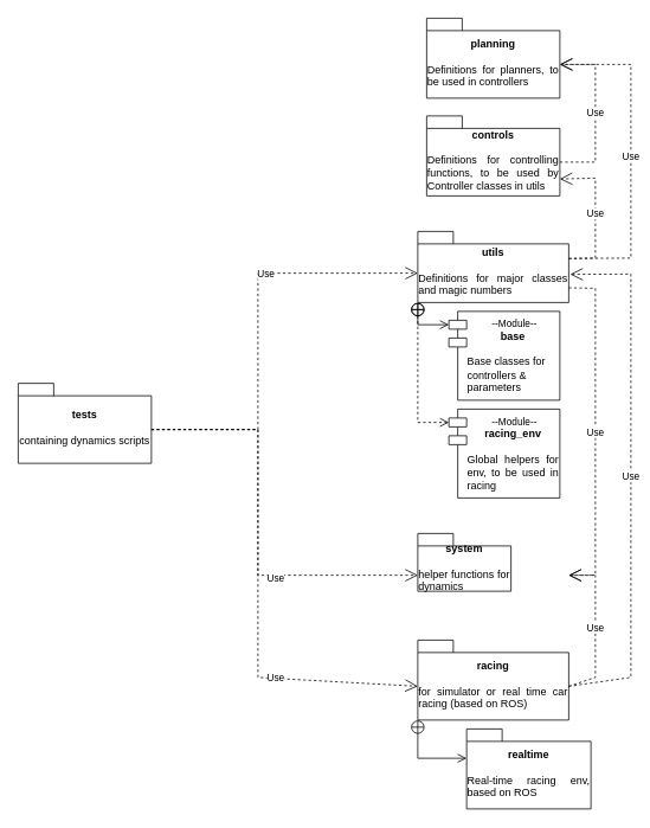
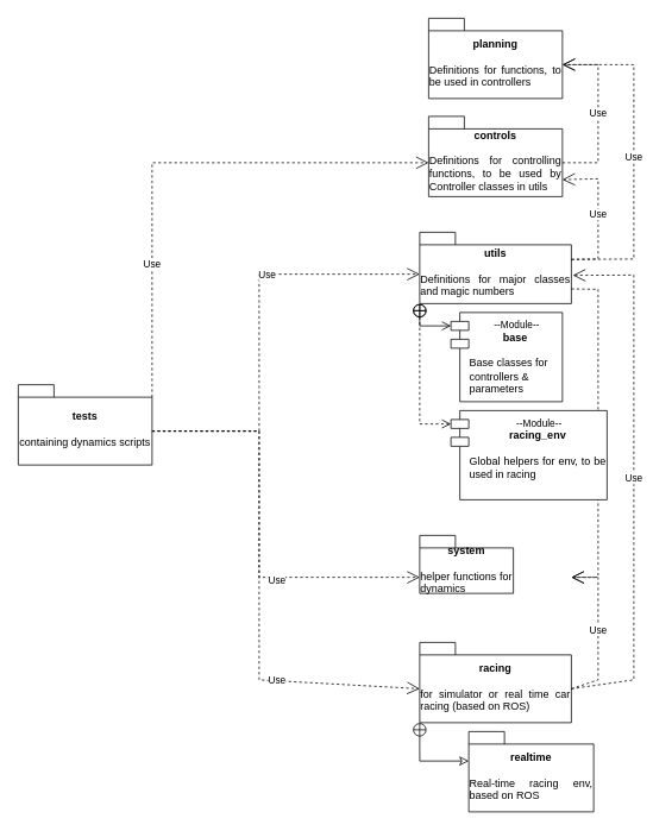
  <mxCell id="0" />
  <mxCell id="1" parent="0" />
  <mxCell id="2" value="tests&lt;br&gt;&lt;div style=&quot;text-align: justify;&quot;&gt;&lt;span style=&quot;font-weight: normal;&quot;&gt;&lt;br&gt;&lt;/span&gt;&lt;/div&gt;&lt;div style=&quot;text-align: justify;&quot;&gt;&lt;span style=&quot;font-weight: 400;&quot;&gt;containing dynamics scripts&lt;/span&gt;&lt;/div&gt;" style="shape=folder;fontStyle=1;spacingTop=10;tabWidth=40;tabHeight=14;tabPosition=left;html=1;whiteSpace=wrap;" parent="1" vertex="1"><mxGeometry x="20" y="431" width="150" height="90" as="geometry" /></mxCell>
  <mxCell id="3" value="racing&lt;br&gt;&lt;div style=&quot;text-align: justify;&quot;&gt;&lt;span style=&quot;font-weight: normal;&quot;&gt;&lt;br&gt;&lt;/span&gt;&lt;/div&gt;&lt;div style=&quot;text-align: justify;&quot;&gt;&lt;span style=&quot;font-weight: 400;&quot;&gt;for simulator or real time car racing (based on ROS)&lt;/span&gt;&lt;/div&gt;" style="shape=folder;fontStyle=1;spacingTop=10;tabWidth=40;tabHeight=14;tabPosition=left;html=1;whiteSpace=wrap;" parent="1" vertex="1"><mxGeometry x="470" y="720" width="170" height="90" as="geometry" /></mxCell>
  <mxCell id="4" value="Use" style="endArrow=open;endSize=12;dashed=1;html=1;rounded=0;exitX=0;exitY=0;exitDx=150;exitDy=52;exitPerimeter=0;entryX=0;entryY=0;entryDx=0;entryDy=47;entryPerimeter=0;" parent="1" source="2" target="7" edge="1"><mxGeometry x="0.31" y="-3" width="160" relative="1" as="geometry"><mxPoint x="230" y="491" as="sourcePoint" /><mxPoint x="670" y="491" as="targetPoint" /><Array as="points"><mxPoint x="290" y="483" /><mxPoint x="290" y="647" /></Array><mxPoint as="offset" /></mxGeometry></mxCell>
  <mxCell id="5" value="utils&lt;br&gt;&lt;br&gt;&lt;div style=&quot;text-align: justify;&quot;&gt;&lt;span style=&quot;font-weight: 400;&quot;&gt;Definitions for major classes and magic numbers&lt;/span&gt;&lt;/div&gt;" style="shape=folder;fontStyle=1;spacingTop=10;tabWidth=40;tabHeight=14;tabPosition=left;html=1;whiteSpace=wrap;" parent="1" vertex="1"><mxGeometry x="470" y="260" width="170" height="80" as="geometry" /></mxCell>
  <mxCell id="6" value="Use" style="endArrow=open;endSize=12;dashed=1;html=1;rounded=0;exitX=0;exitY=0;exitDx=150;exitDy=52;exitPerimeter=0;entryX=0;entryY=0;entryDx=0;entryDy=47;entryPerimeter=0;" parent="1" source="2" target="5" edge="1"><mxGeometry x="0.28" y="-1" width="160" relative="1" as="geometry"><mxPoint x="180" y="493" as="sourcePoint" /><mxPoint x="460" y="310" as="targetPoint" /><Array as="points"><mxPoint x="290" y="483" /><mxPoint x="290" y="307" /></Array><mxPoint as="offset" /></mxGeometry></mxCell>
  <mxCell id="7" value="system&lt;br&gt;&lt;br&gt;&lt;div style=&quot;text-align: justify;&quot;&gt;&lt;span style=&quot;background-color: initial; font-weight: normal;&quot;&gt;helper functions for dynamics&amp;nbsp;&amp;nbsp;&lt;/span&gt;&lt;/div&gt;" style="shape=folder;fontStyle=1;spacingTop=10;tabWidth=40;tabHeight=14;tabPosition=left;html=1;whiteSpace=wrap;" parent="1" vertex="1"><mxGeometry x="470" y="600" width="105" height="65" as="geometry" /></mxCell>
  <mxCell id="8" value="Use" style="endArrow=open;endSize=12;dashed=1;html=1;rounded=0;exitX=0;exitY=0;exitDx=150;exitDy=52;exitPerimeter=0;entryX=0;entryY=0;entryDx=0;entryDy=52;entryPerimeter=0;" parent="1" source="2" target="3" edge="1"><mxGeometry x="0.447" width="160" relative="1" as="geometry"><mxPoint x="160" y="561" as="sourcePoint" /><mxPoint x="320" y="561" as="targetPoint" /><Array as="points"><mxPoint x="290" y="483" /><mxPoint x="290" y="762" /></Array><mxPoint as="offset" /></mxGeometry></mxCell>
  <mxCell id="9" value="Use" style="endArrow=open;endSize=12;dashed=1;html=1;rounded=0;exitX=0;exitY=0;exitDx=170;exitDy=52;exitPerimeter=0;entryX=0;entryY=0;entryDx=170;entryDy=47;entryPerimeter=0;" parent="1" source="3" target="7" edge="1"><mxGeometry width="160" relative="1" as="geometry"><mxPoint x="700" y="735" as="sourcePoint" /><mxPoint x="860" y="735" as="targetPoint" /><Array as="points"><mxPoint x="670" y="762" /><mxPoint x="670" y="647" /></Array></mxGeometry></mxCell>
  <mxCell id="10" value="Use" style="endArrow=open;endSize=12;dashed=1;html=1;rounded=0;exitX=0;exitY=0;exitDx=170;exitDy=63.5;exitPerimeter=0;entryX=0;entryY=0;entryDx=170;entryDy=47;entryPerimeter=0;" parent="1" source="5" target="7" edge="1"><mxGeometry width="160" relative="1" as="geometry"><mxPoint x="670" y="361" as="sourcePoint" /><mxPoint x="830" y="361" as="targetPoint" /><Array as="points"><mxPoint x="670" y="324" /><mxPoint x="670" y="647" /></Array></mxGeometry></mxCell>
  <mxCell id="11" value="Use" style="endArrow=open;endSize=12;dashed=1;html=1;rounded=0;exitX=0;exitY=0;exitDx=170;exitDy=52;exitPerimeter=0;entryX=1.01;entryY=0.604;entryDx=0;entryDy=0;entryPerimeter=0;" parent="1" source="3" target="5" edge="1"><mxGeometry width="160" relative="1" as="geometry"><mxPoint x="700" y="531" as="sourcePoint" /><mxPoint x="860" y="531" as="targetPoint" /><Array as="points"><mxPoint x="710" y="762" /><mxPoint x="710" y="308" /></Array></mxGeometry></mxCell>
  <mxCell id="12" value="controls&lt;br&gt;&lt;div style=&quot;text-align: justify;&quot;&gt;&lt;span style=&quot;font-weight: 400;&quot;&gt;&lt;br&gt;&lt;/span&gt;&lt;/div&gt;&lt;div style=&quot;text-align: justify;&quot;&gt;&lt;span style=&quot;font-weight: 400;&quot;&gt;Definitions for controlling functions, to be used by Controller classes in utils&lt;/span&gt;&lt;/div&gt;" style="shape=folder;fontStyle=1;spacingTop=10;tabWidth=40;tabHeight=14;tabPosition=left;html=1;whiteSpace=wrap;" parent="1" vertex="1"><mxGeometry x="480" y="130" width="150" height="90" as="geometry" /></mxCell>
  <mxCell id="13" value="Use" style="endArrow=open;endSize=12;dashed=1;html=1;rounded=0;exitX=0;exitY=0;exitDx=170;exitDy=30.5;exitPerimeter=0;entryX=0;entryY=0;entryDx=150;entryDy=71;entryPerimeter=0;" parent="1" source="5" target="12" edge="1"><mxGeometry width="160" relative="1" as="geometry"><mxPoint x="190" y="100" as="sourcePoint" /><mxPoint x="350" y="100" as="targetPoint" /><Array as="points"><mxPoint x="670" y="290" /><mxPoint x="670" y="200" /></Array></mxGeometry></mxCell>
- <mxCell id="15" value="planning&lt;br&gt;&lt;div style=&quot;text-align: justify;&quot;&gt;&lt;span style=&quot;font-weight: 400;&quot;&gt;&lt;br&gt;&lt;/span&gt;&lt;/div&gt;&lt;div style=&quot;text-align: justify;&quot;&gt;&lt;span style=&quot;font-weight: 400;&quot;&gt;Definitions for planners, to be used in controllers&lt;/span&gt;&lt;/div&gt;" style="shape=folder;fontStyle=1;spacingTop=10;tabWidth=40;tabHeight=14;tabPosition=left;html=1;whiteSpace=wrap;" parent="1" vertex="1"><mxGeometry x="480" y="20" width="150" height="90" as="geometry" /></mxCell>
+ <mxCell id="14" value="Use" style="endArrow=open;endSize=12;dashed=1;html=1;rounded=0;exitX=0;exitY=0;exitDx=150;exitDy=14;exitPerimeter=0;entryX=0;entryY=0;entryDx=0;entryDy=52;entryPerimeter=0;" parent="1" source="2" target="12" edge="1"><mxGeometry x="-0.479" width="160" relative="1" as="geometry"><mxPoint x="130" y="190" as="sourcePoint" /><mxPoint x="290" y="190" as="targetPoint" /><Array as="points"><mxPoint x="170" y="182" /></Array><mxPoint as="offset" /></mxGeometry></mxCell>
+ <mxCell id="15" value="planning&lt;br&gt;&lt;div style=&quot;text-align: justify;&quot;&gt;&lt;span style=&quot;font-weight: 400;&quot;&gt;&lt;br&gt;&lt;/span&gt;&lt;/div&gt;&lt;div style=&quot;text-align: justify;&quot;&gt;&lt;span style=&quot;font-weight: 400;&quot;&gt;Definitions for functions, to be used in controllers&lt;/span&gt;&lt;/div&gt;" style="shape=folder;fontStyle=1;spacingTop=10;tabWidth=40;tabHeight=14;tabPosition=left;html=1;whiteSpace=wrap;" parent="1" vertex="1"><mxGeometry x="480" y="20" width="150" height="90" as="geometry" /></mxCell>
  <mxCell id="16" value="Use" style="endArrow=open;endSize=12;dashed=1;html=1;rounded=0;exitX=0;exitY=0;exitDx=150;exitDy=52;exitPerimeter=0;entryX=0;entryY=0;entryDx=150;entryDy=52;entryPerimeter=0;" parent="1" source="12" target="15" edge="1"><mxGeometry width="160" relative="1" as="geometry"><mxPoint x="640" y="70" as="sourcePoint" /><mxPoint x="800" y="70" as="targetPoint" /><Array as="points"><mxPoint x="670" y="182" /><mxPoint x="670" y="72" /></Array></mxGeometry></mxCell>
  <mxCell id="17" value="Use" style="endArrow=open;endSize=12;dashed=1;html=1;rounded=0;exitX=0;exitY=0;exitDx=170;exitDy=30.5;exitPerimeter=0;entryX=0;entryY=0;entryDx=150;entryDy=52;entryPerimeter=0;" parent="1" source="5" target="15" edge="1"><mxGeometry width="160" relative="1" as="geometry"><mxPoint x="740" y="160" as="sourcePoint" /><mxPoint x="630" y="70" as="targetPoint" /><Array as="points"><mxPoint x="710" y="290" /><mxPoint x="710" y="72" /></Array></mxGeometry></mxCell>
  <mxCell id="18" value="&amp;nbsp;&lt;font style=&quot;font-size: 11px;&quot;&gt;--Module--&lt;/font&gt;&lt;br&gt;&lt;b&gt;base&lt;/b&gt;&lt;br style=&quot;font-size: 11px;&quot;&gt;&lt;br style=&quot;font-size: 11px;&quot;&gt;&lt;div style=&quot;text-align: left;&quot;&gt;&lt;span style=&quot;background-color: initial;&quot;&gt;Base classes for controllers &amp;amp; parameters&lt;/span&gt;&lt;/div&gt;" style="shape=module;align=left;spacingLeft=20;align=center;verticalAlign=top;whiteSpace=wrap;html=1;" parent="1" vertex="1"><mxGeometry x="505" y="350" width="125" height="100" as="geometry" /></mxCell>
- <mxCell id="19" value="&amp;nbsp;&lt;font style=&quot;font-size: 11px;&quot;&gt;--Module--&lt;/font&gt;&lt;br&gt;&lt;b&gt;racing_env&lt;/b&gt;&lt;br style=&quot;font-size: 11px;&quot;&gt;&lt;span style=&quot;text-align: left; background-color: initial;&quot;&gt;&lt;br&gt;&lt;div style=&quot;text-align: justify;&quot;&gt;&lt;span style=&quot;background-color: initial;&quot;&gt;Global helpers for env, to be used in racing&amp;nbsp; &amp;nbsp;&lt;/span&gt;&lt;/div&gt;&lt;/span&gt;" style="shape=module;align=left;spacingLeft=20;align=center;verticalAlign=top;whiteSpace=wrap;html=1;" parent="1" vertex="1"><mxGeometry x="505" y="460" width="125" height="100" as="geometry" /></mxCell>
+ <mxCell id="19" value="&amp;nbsp;&lt;font style=&quot;font-size: 11px;&quot;&gt;--Module--&lt;/font&gt;&lt;br&gt;&lt;b&gt;racing_env&lt;/b&gt;&lt;br style=&quot;font-size: 11px;&quot;&gt;&lt;span style=&quot;text-align: left; background-color: initial;&quot;&gt;&lt;br&gt;&lt;div style=&quot;text-align: justify;&quot;&gt;&lt;span style=&quot;background-color: initial;&quot;&gt;Global helpers for env, to be used in racing&amp;nbsp; &amp;nbsp;&lt;/span&gt;&lt;/div&gt;&lt;/span&gt;" style="shape=module;align=left;spacingLeft=20;align=center;verticalAlign=top;whiteSpace=wrap;html=1;" parent="1" vertex="1"><mxGeometry x="505" y="460" width="175" height="100" as="geometry" /></mxCell>
  <mxCell id="20" value="" style="endArrow=open;startArrow=circlePlus;endFill=0;startFill=0;endSize=8;html=1;rounded=0;exitX=0;exitY=0;exitDx=0;exitDy=80;exitPerimeter=0;entryX=0;entryY=0;entryDx=0;entryDy=15;entryPerimeter=0;" parent="1" source="5" target="18" edge="1"><mxGeometry width="160" relative="1" as="geometry"><mxPoint x="410" y="431" as="sourcePoint" /><mxPoint x="570" y="431" as="targetPoint" /><Array as="points"><mxPoint x="470" y="365" /></Array></mxGeometry></mxCell>
  <mxCell id="21" value="" style="endArrow=open;startArrow=circlePlus;endFill=0;startFill=0;endSize=8;html=1;rounded=0;exitX=0;exitY=0;exitDx=0;exitDy=80;exitPerimeter=0;entryX=0;entryY=0;entryDx=0;entryDy=15;entryPerimeter=0;dashed=1;" parent="1" source="5" target="19" edge="1"><mxGeometry width="160" relative="1" as="geometry"><mxPoint x="330" y="460" as="sourcePoint" /><mxPoint x="490" y="460" as="targetPoint" /><Array as="points"><mxPoint x="470" y="475" /></Array></mxGeometry></mxCell>
  <mxCell id="22" value="realtime&lt;br&gt;&lt;div style=&quot;text-align: justify;&quot;&gt;&lt;span style=&quot;font-weight: normal;&quot;&gt;&lt;br&gt;&lt;/span&gt;&lt;/div&gt;&lt;div style=&quot;text-align: justify;&quot;&gt;&lt;span style=&quot;font-weight: 400;&quot;&gt;Real-time racing env, based on ROS&lt;/span&gt;&lt;/div&gt;" style="shape=folder;fontStyle=1;spacingTop=10;tabWidth=40;tabHeight=14;tabPosition=left;html=1;whiteSpace=wrap;" parent="1" vertex="1"><mxGeometry x="525" y="820" width="140" height="90" as="geometry" /></mxCell>
- <mxCell id="23" value="" style="endArrow=open;startArrow=circlePlus;endFill=0;startFill=0;endSize=8;html=1;rounded=0;exitX=0;exitY=0;exitDx=0;exitDy=90;exitPerimeter=0;entryX=0;entryY=0;entryDx=0;entryDy=33;entryPerimeter=0;" parent="1" source="3" target="22" edge="1"><mxGeometry width="160" relative="1" as="geometry"><mxPoint x="410" y="970" as="sourcePoint" /><mxPoint x="570" y="970" as="targetPoint" /><Array as="points"><mxPoint x="470" y="853" /></Array></mxGeometry></mxCell>
+ <mxCell id="23" value="" style="endArrow=classic;startArrow=circlePlus;endFill=0;startFill=0;endSize=8;html=1;rounded=0;exitX=0;exitY=0;exitDx=0;exitDy=90;exitPerimeter=0;entryX=0;entryY=0;entryDx=0;entryDy=33;entryPerimeter=0;" parent="1" source="3" target="22" edge="1"><mxGeometry width="160" relative="1" as="geometry"><mxPoint x="410" y="970" as="sourcePoint" /><mxPoint x="570" y="970" as="targetPoint" /><Array as="points"><mxPoint x="470" y="853" /></Array></mxGeometry></mxCell>
